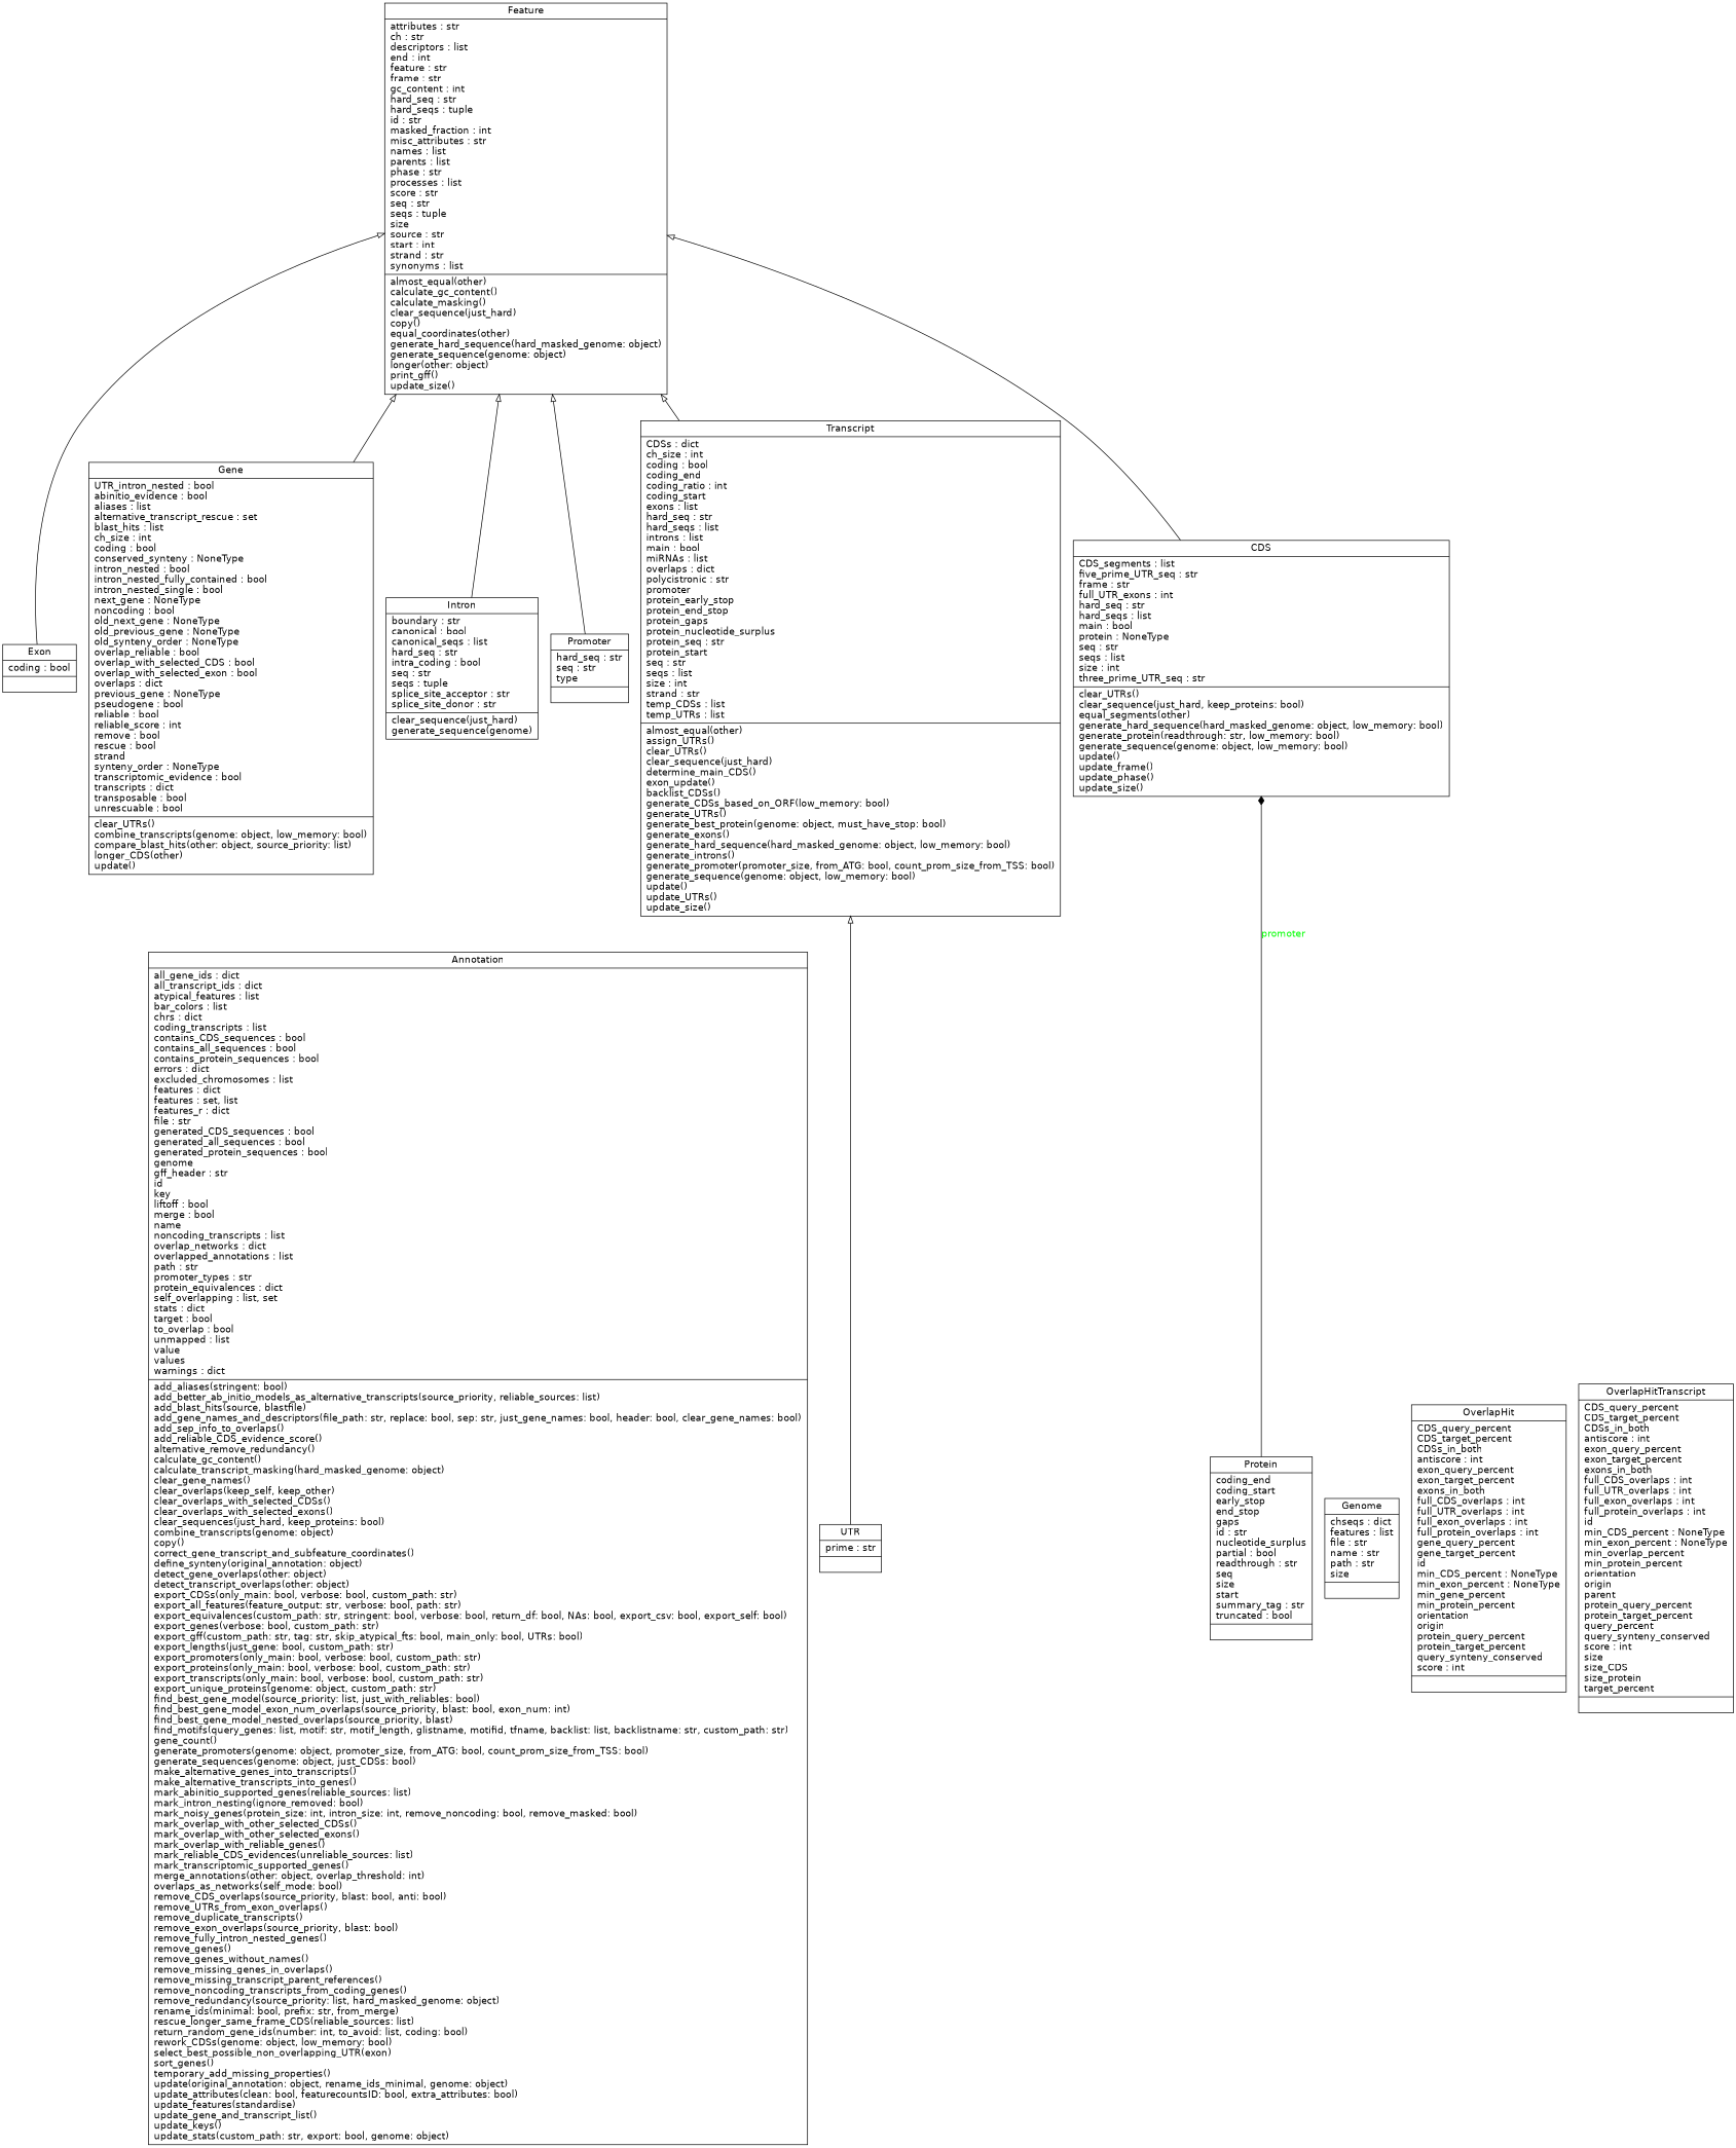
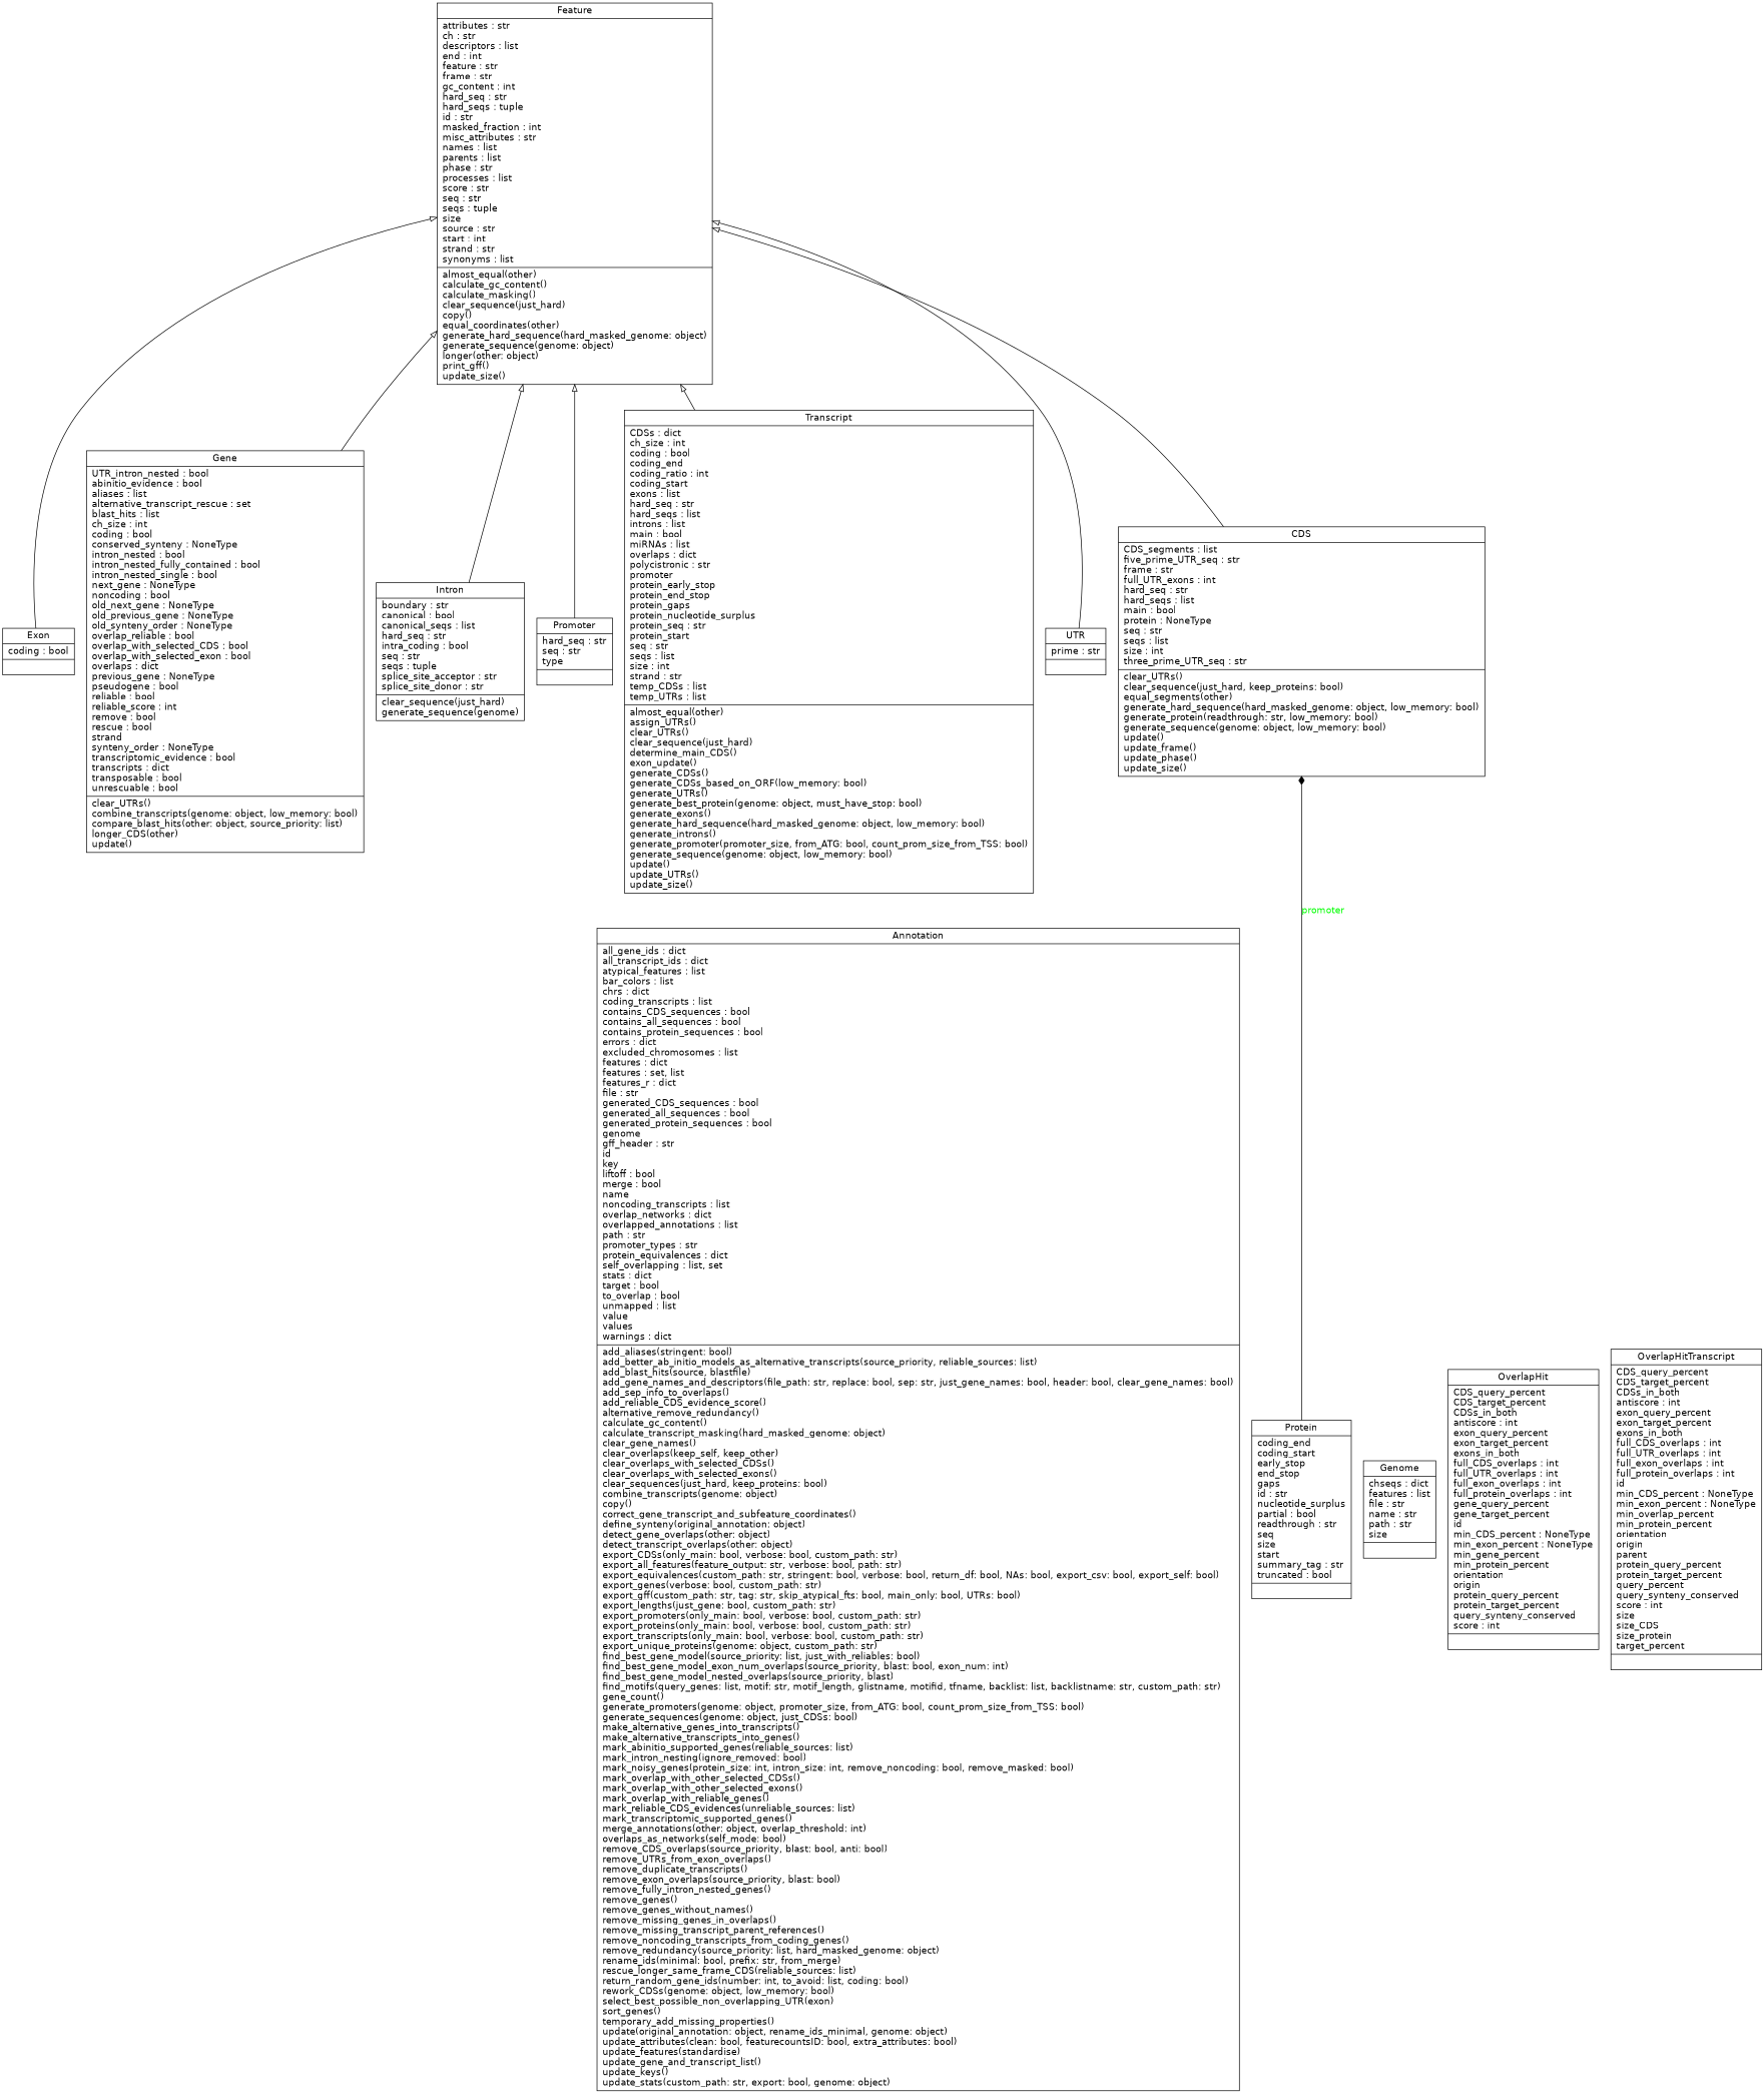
  digraph {
    fontname="DejaVu Sans"
    rankdir=BT
    node [color=black fontcolor=black fontname="DejaVu Sans" shape=record style=solid]
    edge [arrowhead=empty arrowtail=none fontname="DejaVu Sans"]
    n1 [label="{Annotation|all_gene_ids : dict\lall_transcript_ids : dict\latypical_features : list\lbar_colors : list\lchrs : dict\lcoding_transcripts : list\lcontains_CDS_sequences : bool\lcontains_all_sequences : bool\lcontains_protein_sequences : bool\lerrors : dict\lexcluded_chromosomes : list\lfeatures : dict\lfeatures : set, list\lfeatures_r : dict\lfile : str\lgenerated_CDS_sequences : bool\lgenerated_all_sequences : bool\lgenerated_protein_sequences : bool\lgenome\lgff_header : str\lid\lkey\lliftoff : bool\lmerge : bool\lname\lnoncoding_transcripts : list\loverlap_networks : dict\loverlapped_annotations : list\lpath : str\lpromoter_types : str\lprotein_equivalences : dict\lself_overlapping : list, set\lstats : dict\ltarget : bool\lto_overlap : bool\lunmapped : list\lvalue\lvalues\lwarnings : dict\l|add_aliases(stringent: bool)\ladd_better_ab_initio_models_as_alternative_transcripts(source_priority, reliable_sources: list)\ladd_blast_hits(source, blastfile)\ladd_gene_names_and_descriptors(file_path: str, replace: bool, sep: str, just_gene_names: bool, header: bool, clear_gene_names: bool)\ladd_sep_info_to_overlaps()\ladd_reliable_CDS_evidence_score()\lalternative_remove_redundancy()\lcalculate_gc_content()\lcalculate_transcript_masking(hard_masked_genome: object)\lclear_gene_names()\lclear_overlaps(keep_self, keep_other)\lclear_overlaps_with_selected_CDSs()\lclear_overlaps_with_selected_exons()\lclear_sequences(just_hard, keep_proteins: bool)\lcombine_transcripts(genome: object)\lcopy()\lcorrect_gene_transcript_and_subfeature_coordinates()\ldefine_synteny(original_annotation: object)\ldetect_gene_overlaps(other: object)\ldetect_transcript_overlaps(other: object)\lexport_CDSs(only_main: bool, verbose: bool, custom_path: str)\lexport_all_features(feature_output: str, verbose: bool, path: str)\lexport_equivalences(custom_path: str, stringent: bool, verbose: bool, return_df: bool, NAs: bool, export_csv: bool, export_self: bool)\lexport_genes(verbose: bool, custom_path: str)\lexport_gff(custom_path: str, tag: str, skip_atypical_fts: bool, main_only: bool, UTRs: bool)\lexport_lengths(just_gene: bool, custom_path: str)\lexport_promoters(only_main: bool, verbose: bool, custom_path: str)\lexport_proteins(only_main: bool, verbose: bool, custom_path: str)\lexport_transcripts(only_main: bool, verbose: bool, custom_path: str)\lexport_unique_proteins(genome: object, custom_path: str)\lfind_best_gene_model(source_priority: list, just_with_reliables: bool)\lfind_best_gene_model_exon_num_overlaps(source_priority, blast: bool, exon_num: int)\lfind_best_gene_model_nested_overlaps(source_priority, blast)\lfind_motifs(query_genes: list, motif: str, motif_length, glistname, motifid, tfname, backlist: list, backlistname: str, custom_path: str)\lgene_count()\lgenerate_promoters(genome: object, promoter_size, from_ATG: bool, count_prom_size_from_TSS: bool)\lgenerate_sequences(genome: object, just_CDSs: bool)\lmake_alternative_genes_into_transcripts()\lmake_alternative_transcripts_into_genes()\lmark_abinitio_supported_genes(reliable_sources: list)\lmark_intron_nesting(ignore_removed: bool)\lmark_noisy_genes(protein_size: int, intron_size: int, remove_noncoding: bool, remove_masked: bool)\lmark_overlap_with_other_selected_CDSs()\lmark_overlap_with_other_selected_exons()\lmark_overlap_with_reliable_genes()\lmark_reliable_CDS_evidences(unreliable_sources: list)\lmark_transcriptomic_supported_genes()\lmerge_annotations(other: object, overlap_threshold: int)\loverlaps_as_networks(self_mode: bool)\lremove_CDS_overlaps(source_priority, blast: bool, anti: bool)\lremove_UTRs_from_exon_overlaps()\lremove_duplicate_transcripts()\lremove_exon_overlaps(source_priority, blast: bool)\lremove_fully_intron_nested_genes()\lremove_genes()\lremove_genes_without_names()\lremove_missing_genes_in_overlaps()\lremove_missing_transcript_parent_references()\lremove_noncoding_transcripts_from_coding_genes()\lremove_redundancy(source_priority: list, hard_masked_genome: object)\lrename_ids(minimal: bool, prefix: str, from_merge)\lrescue_longer_same_frame_CDS(reliable_sources: list)\lreturn_random_gene_ids(number: int, to_avoid: list, coding: bool)\lrework_CDSs(genome: object, low_memory: bool)\lselect_best_possible_non_overlapping_UTR(exon)\lsort_genes()\ltemporary_add_missing_properties()\lupdate(original_annotation: object, rename_ids_minimal, genome: object)\lupdate_attributes(clean: bool, featurecountsID: bool, extra_attributes: bool)\lupdate_features(standardise)\lupdate_gene_and_transcript_list()\lupdate_keys()\lupdate_stats(custom_path: str, export: bool, genome: object)\l}"]
    n2 [label="{CDS|CDS_segments : list\lfive_prime_UTR_seq : str\lframe : str\lfull_UTR_exons : int\lhard_seq : str\lhard_seqs : list\lmain : bool\lprotein : NoneType\lseq : str\lseqs : list\lsize : int\lthree_prime_UTR_seq : str\l|clear_UTRs()\lclear_sequence(just_hard, keep_proteins: bool)\lequal_segments(other)\lgenerate_hard_sequence(hard_masked_genome: object, low_memory: bool)\lgenerate_protein(readthrough: str, low_memory: bool)\lgenerate_sequence(genome: object, low_memory: bool)\lupdate()\lupdate_frame()\lupdate_phase()\lupdate_size()\l}"]
    n3 [label="{Feature|attributes : str\lch : str\ldescriptors : list\lend : int\lfeature : str\lframe : str\lgc_content : int\lhard_seq : str\lhard_seqs : tuple\lid : str\lmasked_fraction : int\lmisc_attributes : str\lnames : list\lparents : list\lphase : str\lprocesses : list\lscore : str\lseq : str\lseqs : tuple\lsize\lsource : str\lstart : int\lstrand : str\lsynonyms : list\l|almost_equal(other)\lcalculate_gc_content()\lcalculate_masking()\lclear_sequence(just_hard)\lcopy()\lequal_coordinates(other)\lgenerate_hard_sequence(hard_masked_genome: object)\lgenerate_sequence(genome: object)\llonger(other: object)\lprint_gff()\lupdate_size()\l}"]
    n4 [label="{Exon|coding : bool\l|}"]
    n5 [label="{Gene|UTR_intron_nested : bool\labinitio_evidence : bool\laliases : list\lalternative_transcript_rescue : set\lblast_hits : list\lch_size : int\lcoding : bool\lconserved_synteny : NoneType\lintron_nested : bool\lintron_nested_fully_contained : bool\lintron_nested_single : bool\lnext_gene : NoneType\lnoncoding : bool\lold_next_gene : NoneType\lold_previous_gene : NoneType\lold_synteny_order : NoneType\loverlap_reliable : bool\loverlap_with_selected_CDS : bool\loverlap_with_selected_exon : bool\loverlaps : dict\lprevious_gene : NoneType\lpseudogene : bool\lreliable : bool\lreliable_score : int\lremove : bool\lrescue : bool\lstrand\lsynteny_order : NoneType\ltranscriptomic_evidence : bool\ltranscripts : dict\ltransposable : bool\lunrescuable : bool\l|clear_UTRs()\lcombine_transcripts(genome: object, low_memory: bool)\lcompare_blast_hits(other: object, source_priority: list)\llonger_CDS(other)\lupdate()\l}"]
    n6 [label="{Genome|chseqs : dict\lfeatures : list\lfile : str\lname : str\lpath : str\lsize\l|}"]
    n7 [label="{Intron|boundary : str\lcanonical : bool\lcanonical_seqs : list\lhard_seq : str\lintra_coding : bool\lseq : str\lseqs : tuple\lsplice_site_acceptor : str\lsplice_site_donor : str\l|clear_sequence(just_hard)\lgenerate_sequence(genome)\l}"]
    n8 [label="{OverlapHit|CDS_query_percent\lCDS_target_percent\lCDSs_in_both\lantiscore : int\lexon_query_percent\lexon_target_percent\lexons_in_both\lfull_CDS_overlaps : int\lfull_UTR_overlaps : int\lfull_exon_overlaps : int\lfull_protein_overlaps : int\lgene_query_percent\lgene_target_percent\lid\lmin_CDS_percent : NoneType\lmin_exon_percent : NoneType\lmin_gene_percent\lmin_protein_percent\lorientation\lorigin\lprotein_query_percent\lprotein_target_percent\lquery_synteny_conserved\lscore : int\l|}"]
    n9 [label="{OverlapHitTranscript|CDS_query_percent\lCDS_target_percent\lCDSs_in_both\lantiscore : int\lexon_query_percent\lexon_target_percent\lexons_in_both\lfull_CDS_overlaps : int\lfull_UTR_overlaps : int\lfull_exon_overlaps : int\lfull_protein_overlaps : int\lid\lmin_CDS_percent : NoneType\lmin_exon_percent : NoneType\lmin_overlap_percent\lmin_protein_percent\lorientation\lorigin\lparent\lprotein_query_percent\lprotein_target_percent\lquery_percent\lquery_synteny_conserved\lscore : int\lsize\lsize_CDS\lsize_protein\ltarget_percent\l|}"]
    n10 [label="{Promoter|hard_seq : str\lseq : str\ltype\l|}"]
-   n11 [label="{Transcript|CDSs : dict\lch_size : int\lcoding : bool\lcoding_end\lcoding_ratio : int\lcoding_start\lexons : list\lhard_seq : str\lhard_seqs : list\lintrons : list\lmain : bool\lmiRNAs : list\loverlaps : dict\lpolycistronic : str\lpromoter\lprotein_early_stop\lprotein_end_stop\lprotein_gaps\lprotein_nucleotide_surplus\lprotein_seq : str\lprotein_start\lseq : str\lseqs : list\lsize : int\lstrand : str\ltemp_CDSs : list\ltemp_UTRs : list\l|almost_equal(other)\lassign_UTRs()\lclear_UTRs()\lclear_sequence(just_hard)\ldetermine_main_CDS()\lexon_update()\lbacklist_CDSs()\lgenerate_CDSs_based_on_ORF(low_memory: bool)\lgenerate_UTRs()\lgenerate_best_protein(genome: object, must_have_stop: bool)\lgenerate_exons()\lgenerate_hard_sequence(hard_masked_genome: object, low_memory: bool)\lgenerate_introns()\lgenerate_promoter(promoter_size, from_ATG: bool, count_prom_size_from_TSS: bool)\lgenerate_sequence(genome: object, low_memory: bool)\lupdate()\lupdate_UTRs()\lupdate_size()\l}"]
+   n11 [label="{Transcript|CDSs : dict\lch_size : int\lcoding : bool\lcoding_end\lcoding_ratio : int\lcoding_start\lexons : list\lhard_seq : str\lhard_seqs : list\lintrons : list\lmain : bool\lmiRNAs : list\loverlaps : dict\lpolycistronic : str\lpromoter\lprotein_early_stop\lprotein_end_stop\lprotein_gaps\lprotein_nucleotide_surplus\lprotein_seq : str\lprotein_start\lseq : str\lseqs : list\lsize : int\lstrand : str\ltemp_CDSs : list\ltemp_UTRs : list\l|almost_equal(other)\lassign_UTRs()\lclear_UTRs()\lclear_sequence(just_hard)\ldetermine_main_CDS()\lexon_update()\lgenerate_CDSs()\lgenerate_CDSs_based_on_ORF(low_memory: bool)\lgenerate_UTRs()\lgenerate_best_protein(genome: object, must_have_stop: bool)\lgenerate_exons()\lgenerate_hard_sequence(hard_masked_genome: object, low_memory: bool)\lgenerate_introns()\lgenerate_promoter(promoter_size, from_ATG: bool, count_prom_size_from_TSS: bool)\lgenerate_sequence(genome: object, low_memory: bool)\lupdate()\lupdate_UTRs()\lupdate_size()\l}"]
    n12 [label="{Protein|coding_end\lcoding_start\learly_stop\lend_stop\lgaps\lid : str\lnucleotide_surplus\lpartial : bool\lreadthrough : str\lseq\lsize\lstart\lsummary_tag : str\ltruncated : bool\l|}"]
    n13 [label="{UTR|prime : str\l|}"]
    n2 -> n3
    n4 -> n3
    n5 -> n3
    n7 -> n3
    n10 -> n3
    n11 -> n3
    n12 -> n2 [arrowhead=diamond fontcolor=green label=promoter style=solid]
-   n13 -> n11
+   n13 -> n3
  }
